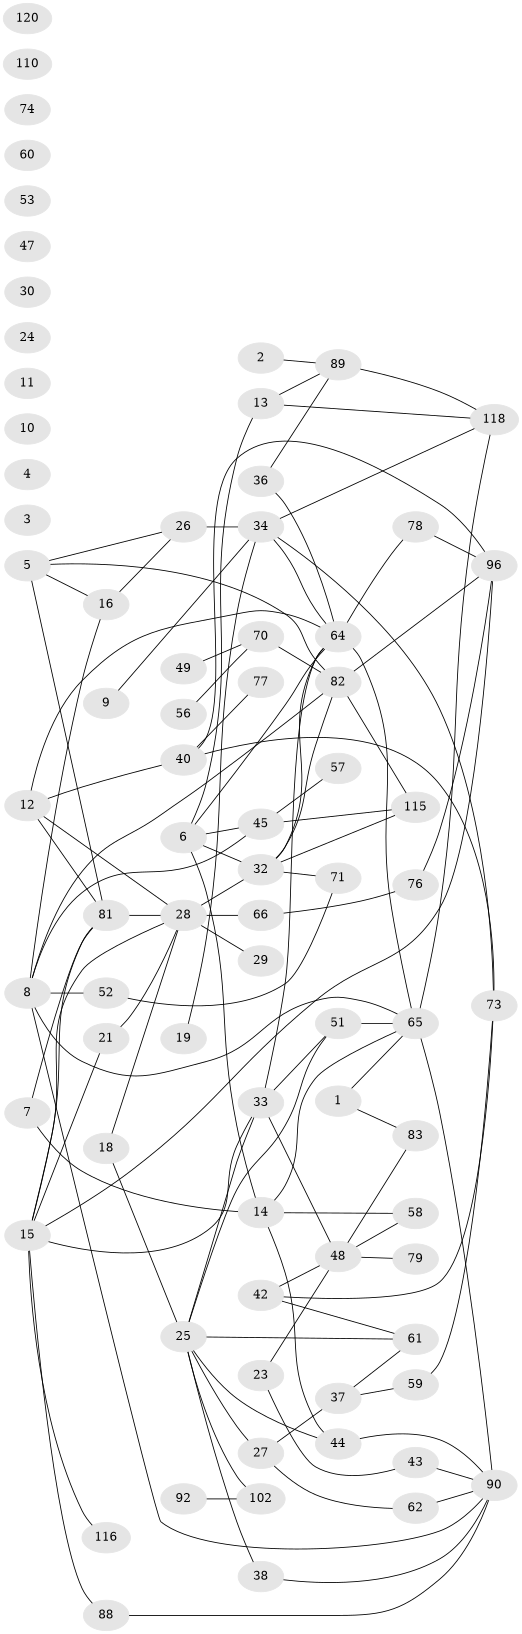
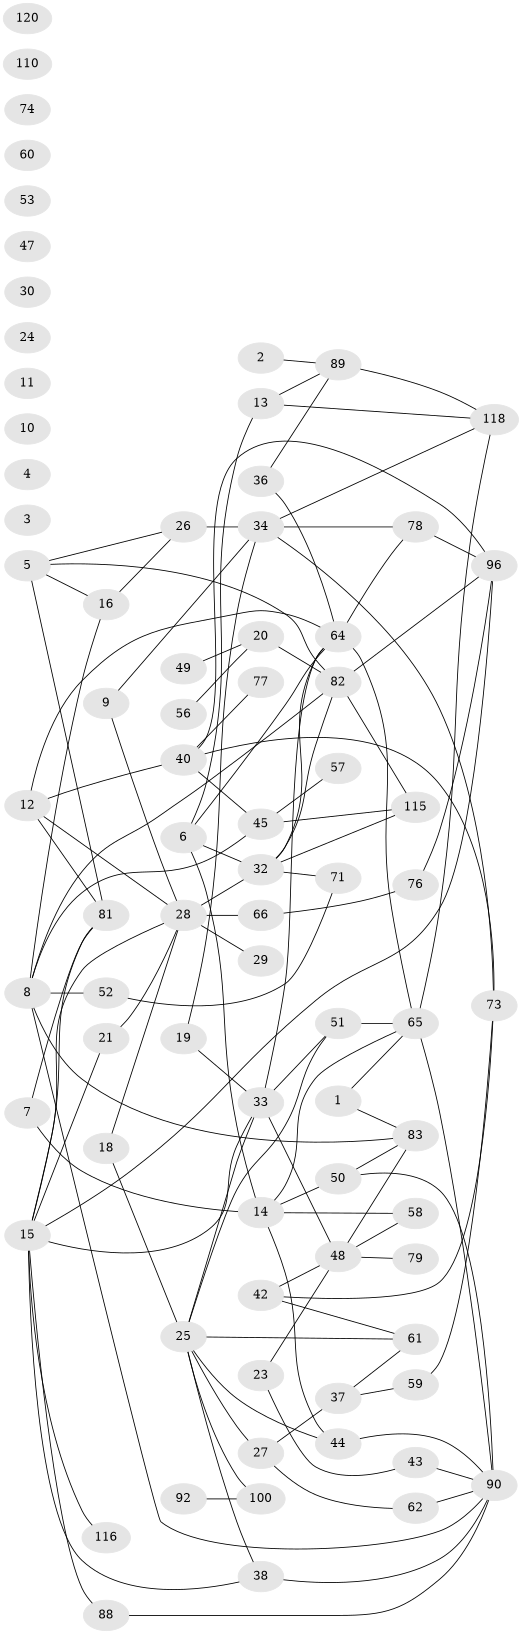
  graph {
    rankdir=LR
    node [color=gray90 style=filled]
    65 [super="+104"]
    90 [super="+117"]
    118 [super="+119"]
    1
    83 [super="+113"]
    89 [super="+93"]
    2
    3 [super="+46"]
    4 [super="+55"]
    5 [super="+22"]
    16 [super="+100"]
    26 [super="+85"]
    81 [super="+91"]
    82 [super="+95"]
    34 [super="+63"]
    45 [super="+54"]
    115
    57
    96 [super="+111"]
    6 [super="+17"]
    13
    14 [super="+67"]
    32 [super="+108"]
    64 [super="+121"]
    44
+   50
    58
    71
    78
    7 [super="+94"]
    8 [super="+41"]
    52
    9 [super="+20"]
    28 [super="+103"]
    29
    66
    73 [super="+87"]
    10
    11
    12 [super="+105"]
    40
    77
    15 [super="+99"]
    21
    33 [super="+97"]
    38 [super="+112"]
    88
    116
    48 [super="+68"]
    51 [super="+86"]
    25 [super="+72"]
    27
    61 [super="+98"]
-   102 [super="+114"]
+   102 [super="+114" label=100]
    18
    19
    23 [super="+35"]
    43
    79
    24 [super="+84"]
    37 [super="+107"]
    n62 [label=62]
    59 [super="+106"]
    76
    30 [super="+31"]
    36 [super="+39"]
    42
    47 [super="+75"]
    49 [super="+62"]
-   70 [super="+109"]
+   70 [super="+109" label=20]
    53
    56 [super="+80"]
    60
    74
    92 [super="+101"]
    110
    120
    65 -- 90
    65 -- 118
    1 -- 65
    1 -- 83
    89 -- 118
    2 -- 89
    5 -- 16
    5 -- 26
    5 -- 81
    5 -- 82 [weight=2]
    16 -- 26
    26 -- 34
    82 -- 115
    82 -- 96
    34 -- 118
-   34 -- 64
+   34 -- 78
    34 -- 73
    45 -- 115
    45 -- 57
    6 -- 13
    6 -- 14
    6 -- 32
    6 -- 64 [weight=2]
    13 -- 118
    13 -- 89
    14 -- 65
    14 -- 44
+   14 -- 50
    14 -- 58
    32 -- 82
    32 -- 115
    32 -- 64
    32 -- 71
    64 -- 65
    64 -- 78
    44 -- 90
+   50 -- 90
+   50 -- 83
    78 -- 96
    7 -- 81
    7 -- 14
    8 -- 90
-   8 -- 65
+   8 -- 83
    8 -- 16
    8 -- 82
    8 -- 45
    8 -- 52
    52 -- 71
    9 -- 34
-   81 -- 28
+   9 -- 28
    28 -- 32
    28 -- 29
    28 -- 66
    66 -- 76
    12 -- 81
    12 -- 64
    12 -- 28
    12 -- 40
-   6 -- 45
+   40 -- 45
    40 -- 96
    40 -- 73
    40 -- 77
    15 -- 81
    15 -- 96
    15 -- 28
    15 -- 21
    15 -- 33
+   15 -- 38
    15 -- 88
    15 -- 116
    21 -- 28
    33 -- 64
    33 -- 48
    33 -- 51
    38 -- 90
    88 -- 90
    48 -- 83
    48 -- 58
    48 -- 79
    51 -- 65
    25 -- 44
    25 -- 33 [weight=2]
    25 -- 38
    25 -- 51
    25 -- 27
    25 -- 61
    25 -- 102
    27 -- 37 [weight=2]
    27 -- n62
    18 -- 28
    18 -- 25
    19 -- 34
+   19 -- 33
    23 -- 48
    23 -- 43
    43 -- 90
    37 -- 61
    37 -- 59
    n62 -- 90
    59 -- 73
    76 -- 96
    36 -- 89
    36 -- 64 [weight=2]
    42 -- 73
    42 -- 48
    42 -- 61
    49 -- 70
    70 -- 82
    56 -- 70
    92 -- 102
  }
